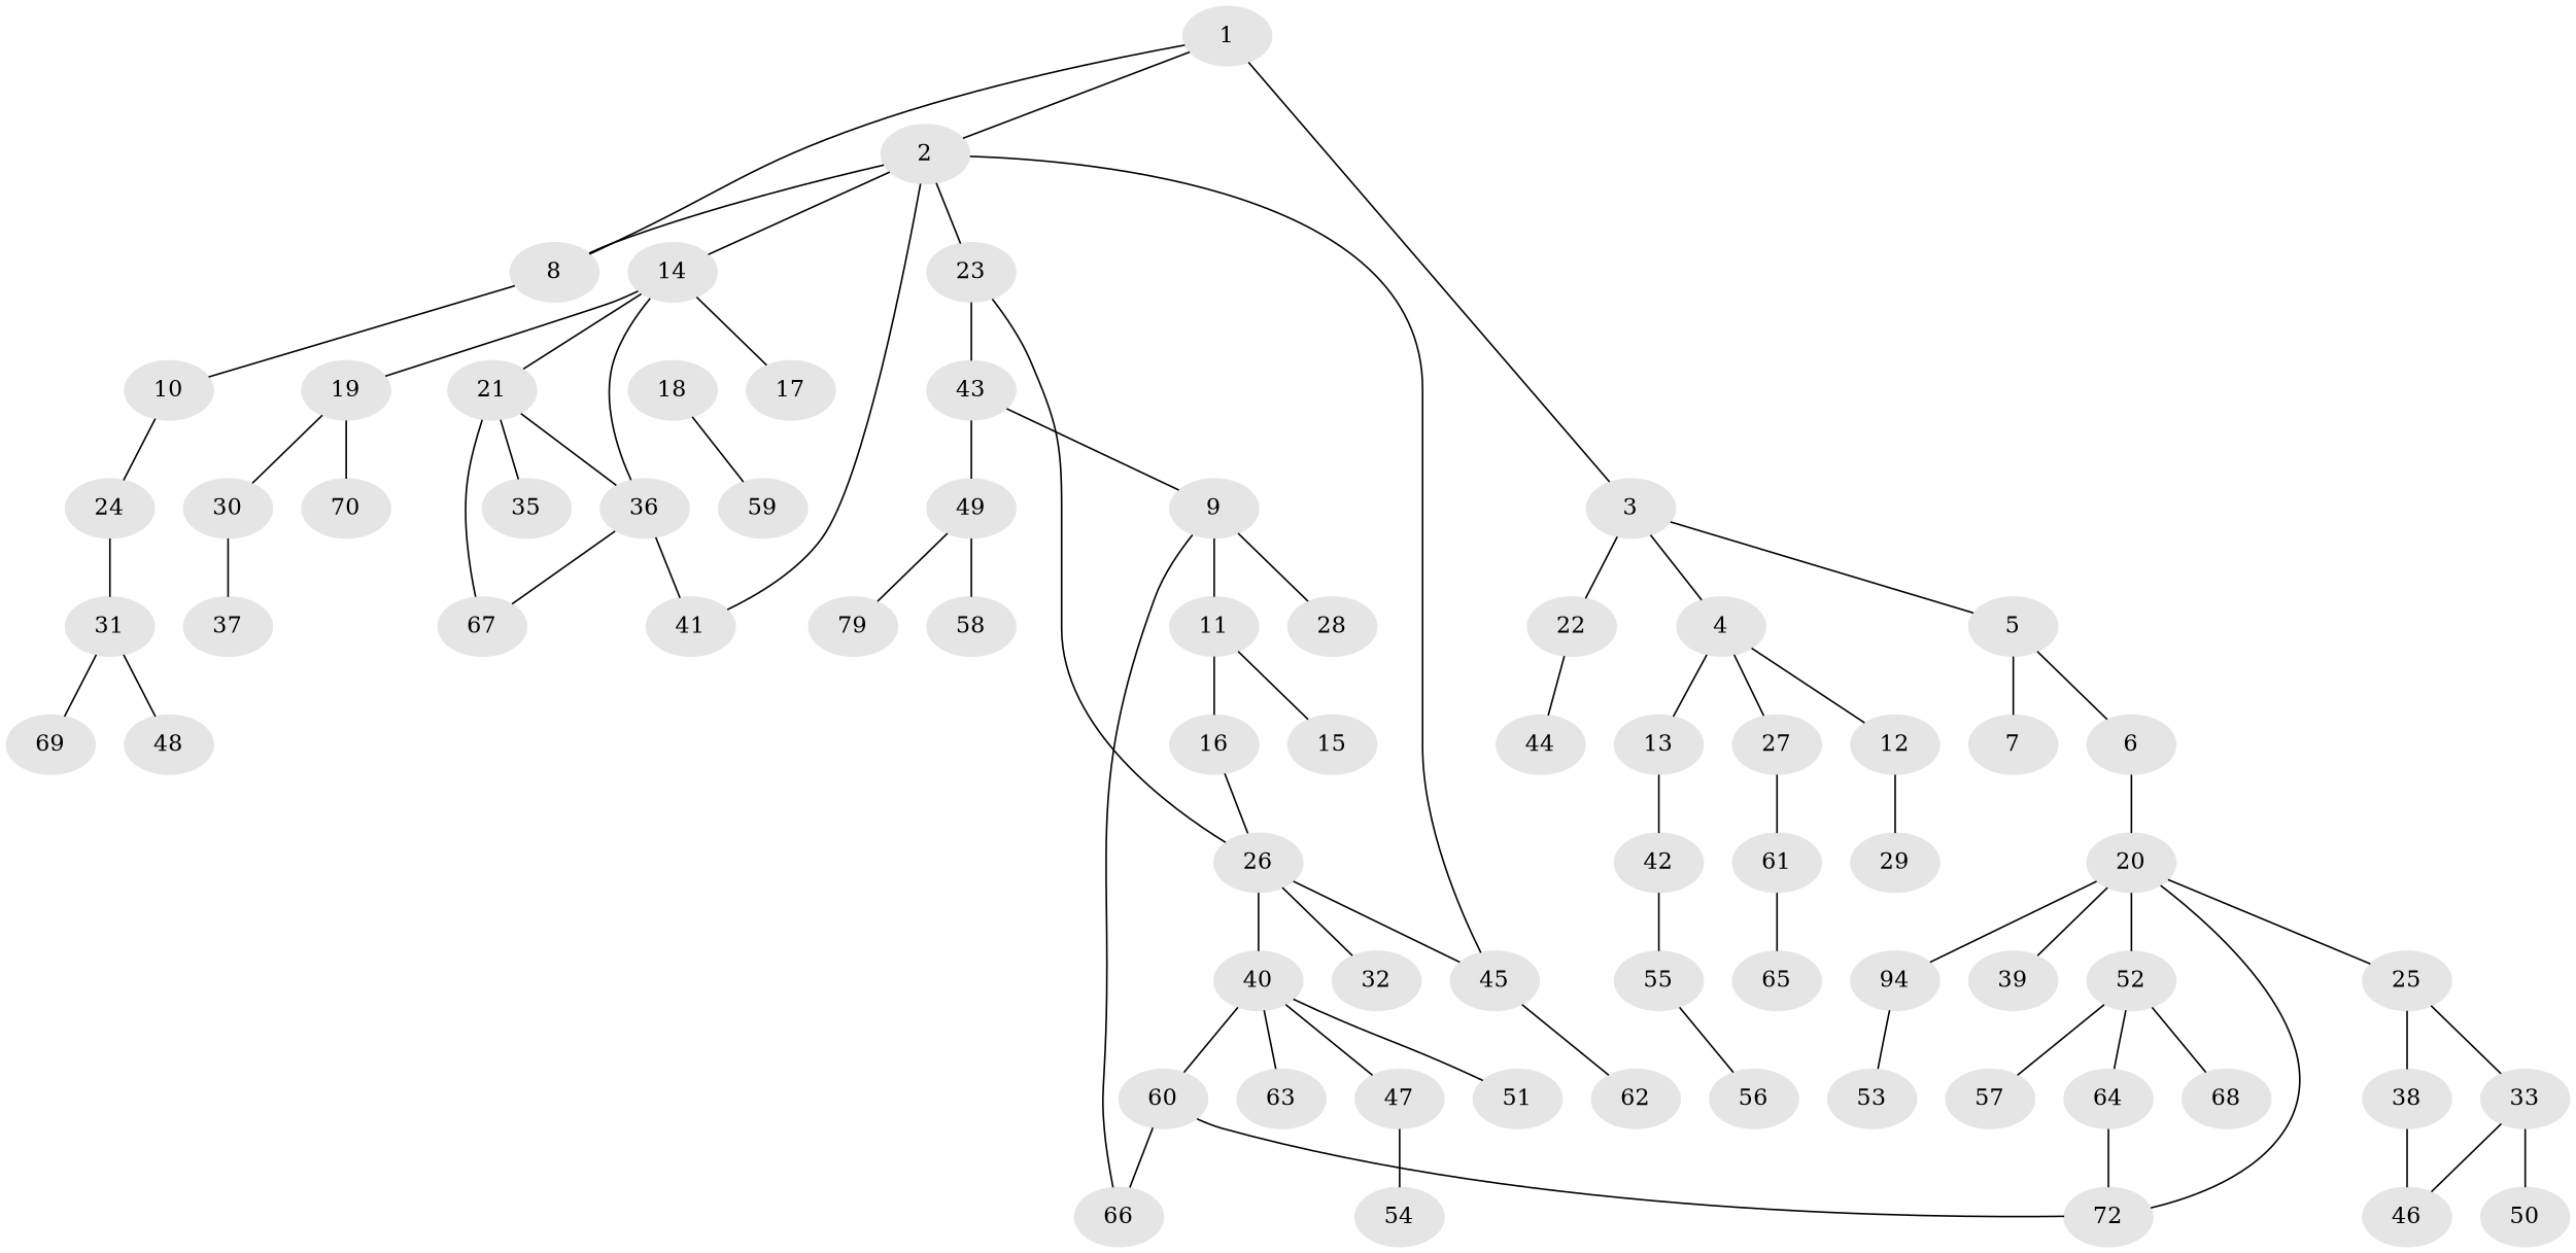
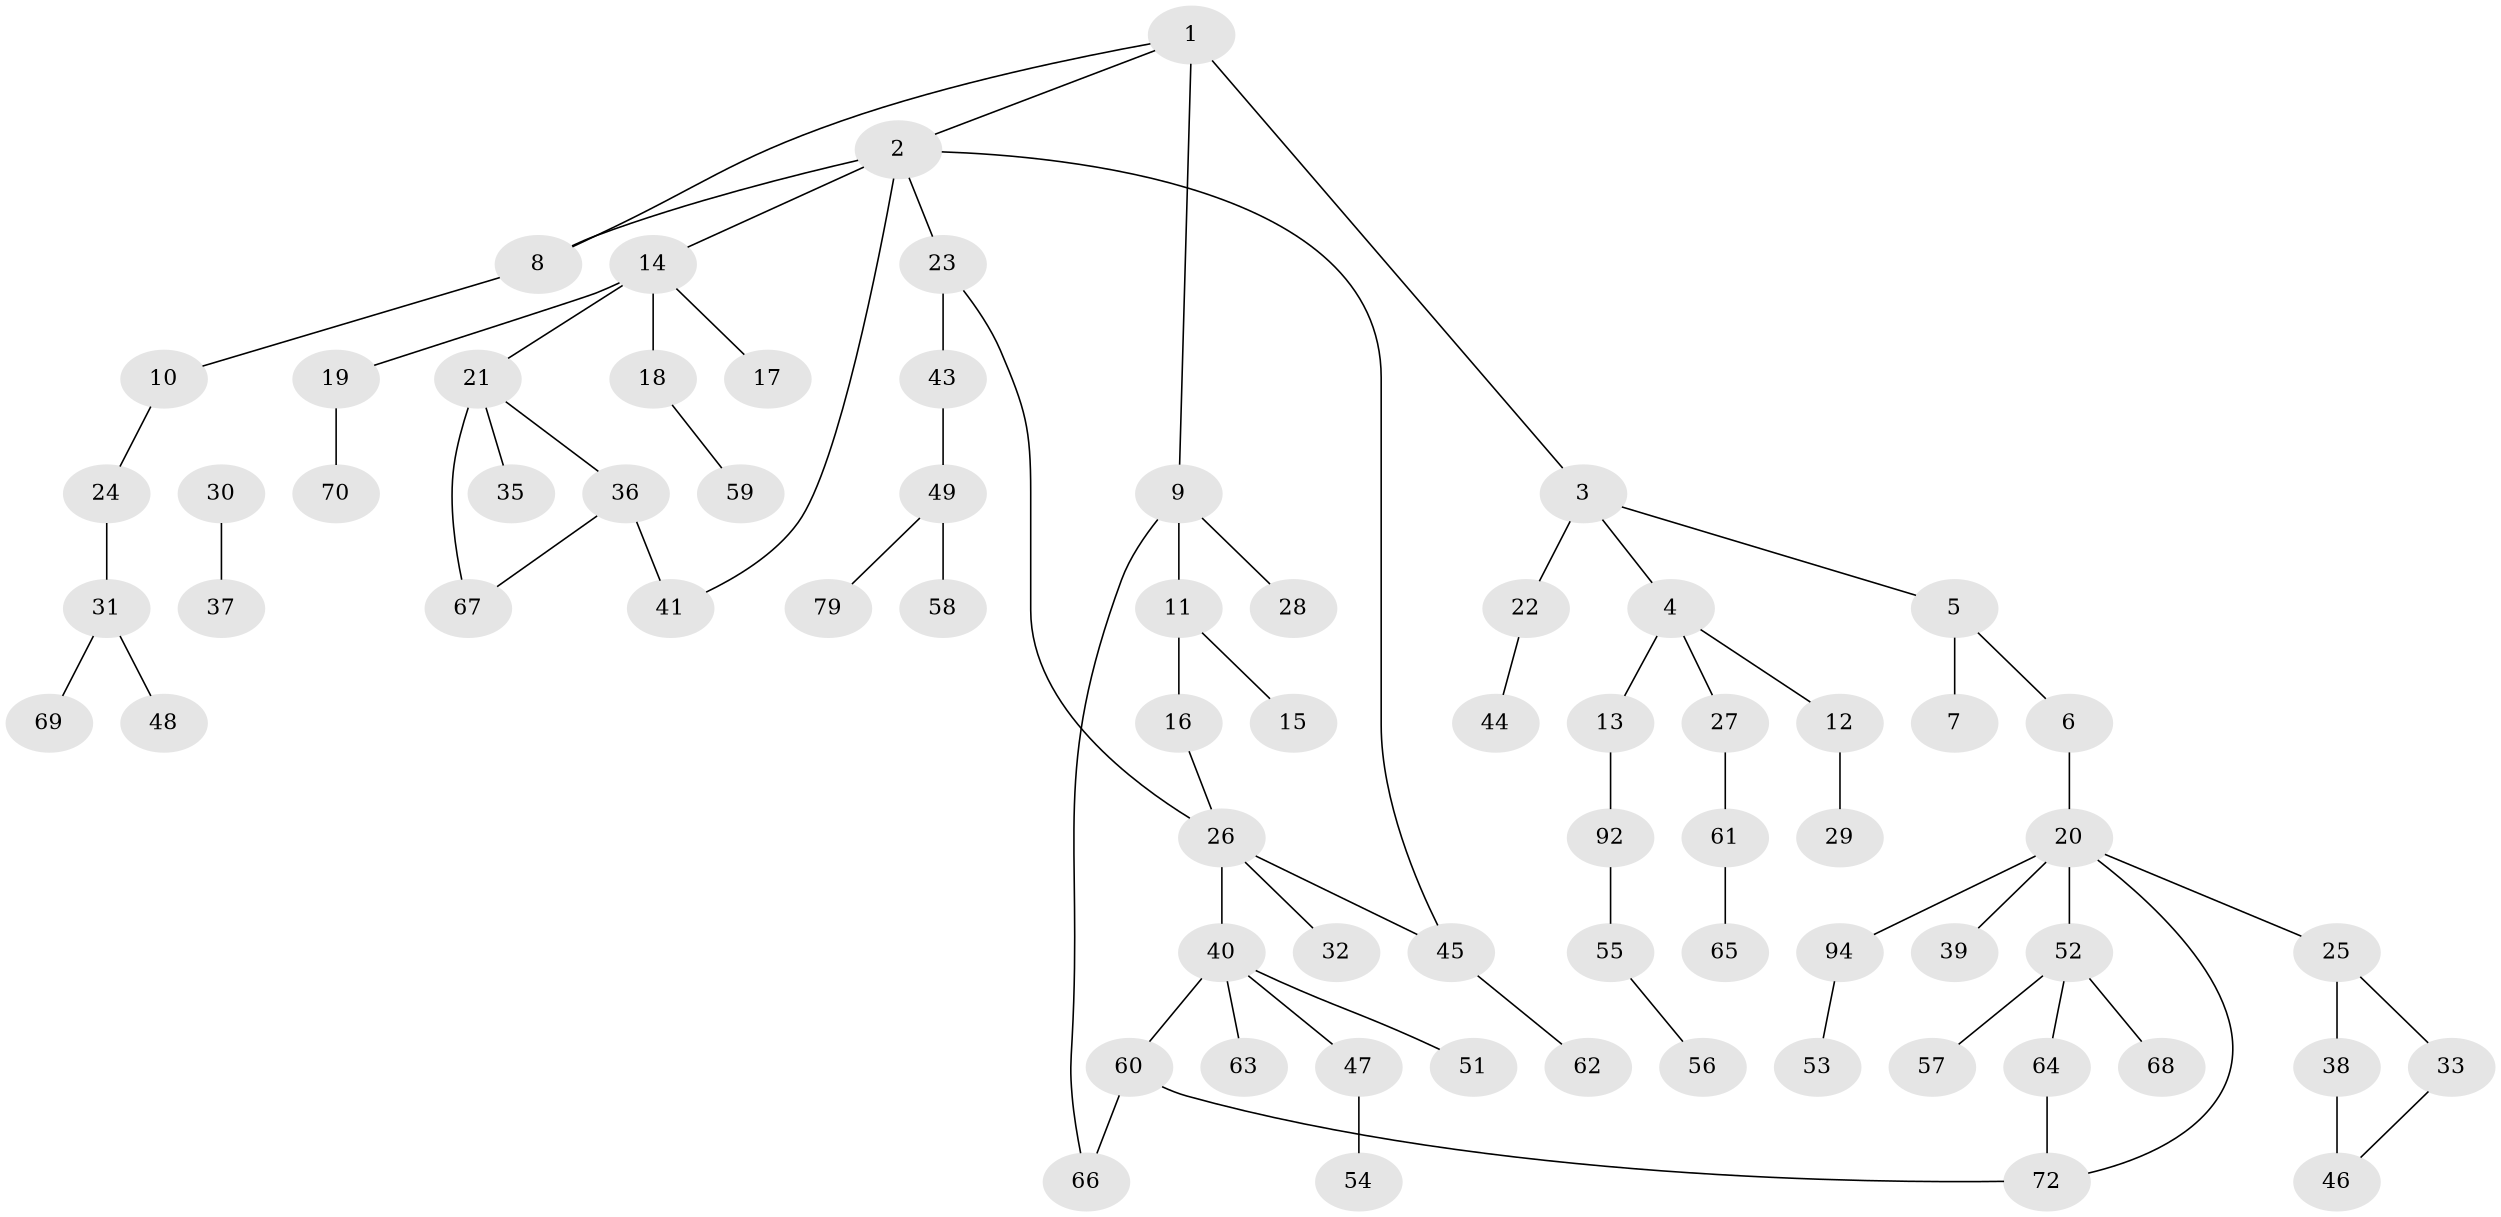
  graph {
    node [color=gray90 style=filled]
    1
    2
    3
    8
    9
    14
    23
    41
    45
    4
    5
    22
    10
    11
    28
    66
    17
    18
    19
    21
    26
    43
    62
    12
    13
    27
    6
    7
    44
    29
-   42
+   42 [label=92]
    61
    20
    25
    n35 [label=94]
    39
    52
    72
    24
    15
    16
    31
    55
    59
    30
    70
    35
    36
    67
    32
    40
    37
    33
    38
    53
    57
    64
    68
    49
    48
    69
    46
-   50
    47
    51
    60
    63
    65
    54
    56
    58
    n72 [label=79]
    1 -- 2
    1 -- 3
    1 -- 8
-   43 -- 9
+   1 -- 9
    2 -- 8
    2 -- 14
    2 -- 23
    2 -- 41
    2 -- 45
    3 -- 4
    3 -- 5
    3 -- 22
    8 -- 10
    9 -- 11
    9 -- 28
    9 -- 66
    14 -- 17
-   14 -- 36
+   14 -- 18
    14 -- 19
    14 -- 21
    23 -- 26
    23 -- 43
    45 -- 62
    4 -- 12
    4 -- 13
    4 -- 27
    5 -- 6
    5 -- 7
    22 -- 44
    10 -- 24
    11 -- 15
    11 -- 16
    18 -- 59
-   19 -- 30
    19 -- 70
    21 -- 35
    21 -- 36
    21 -- 67
    26 -- 45
    26 -- 32
    26 -- 40
    43 -- 49
    12 -- 29
    13 -- 42
    27 -- 61
    6 -- 20
    42 -- 55
    61 -- 65
    20 -- 25
    20 -- n35
    20 -- 39
    20 -- 52
    20 -- 72
    25 -- 33
    25 -- 38
    n35 -- 53
    52 -- 57
    52 -- 64
    52 -- 68
    24 -- 31
    16 -- 26
    31 -- 48
    31 -- 69
    55 -- 56
    30 -- 37
    36 -- 41
    36 -- 67
    40 -- 47
    40 -- 51
    40 -- 60
    40 -- 63
    33 -- 46
-   33 -- 50
    38 -- 46
    64 -- 72
    49 -- 58
    49 -- n72
    47 -- 54
    60 -- 66
    60 -- 72
  }
